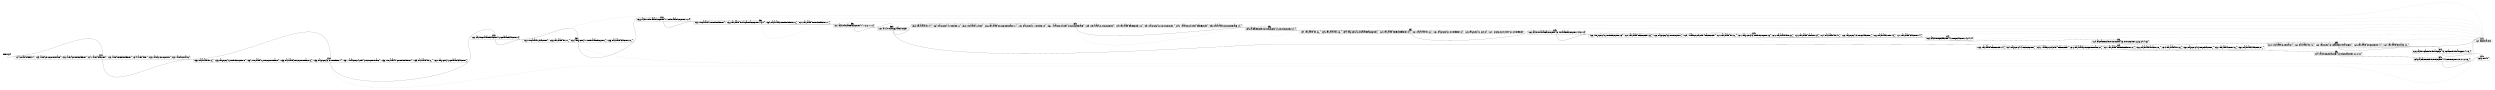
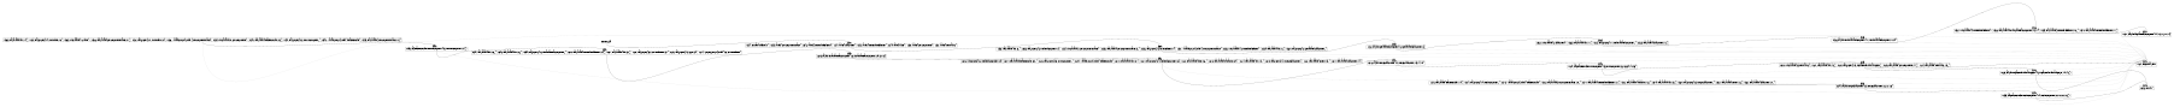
  digraph {
    rankdir=LR
    node [shape=record]
    edge [headport=n tailport=s]
    n1 [label=BB_entry549 shape=none]
    n2 [label="{12544: constant[undefined,v1]|12545: vardecl['prevComponentInstance']|12546: vardecl['prevRenderedElement']|12547: vardecl['childContext']|12548: vardecl['nextRenderedElement']|12549: vardecl['thisID']|12550: vardecl['prevComponentID']|12551: vardecl['nextMarkup']}"]
    n3 [label="{12552: read-variable['this',v3,-]|12553: read-property[v3,'_renderedComponent',v2]|12554: write-variable[v2,'prevComponentInstance']*|12555: read-variable['prevComponentInstance',v5,-]|12556: read-property[v5,'_currentElement',v4]|12557: \<variable-non-null-undef\>['prevComponentInstance']|12558: write-variable[v4,'prevRenderedElement']*|12559: read-variable['this',v8,-]|12560: read-property[v8,'_getValidatedChildContext',-]}"]
    n4 [label="{12561: call-this._getValidatedChildContext [v8,'_getValidatedChildContext',v6]}"]
    n5 [label="{12627: exceptional-return}"]
    n6 [label="{12562: write-variable[v6,'childContext']*|12563: read-variable['this',v11,-]|12564: read-property[v11,'_renderValidatedComponent',-]|12565: read-variable['childContext',v12,-]}"]
    n7 [label="{12566: call-this._renderValidatedComponent [v11,'_renderValidatedComponent',v12,v9]}"]
    n8 [label="{12567: write-variable[v9,'nextRenderedElement']*|12568: read-variable['shouldUpdateReactComponent',v15,v14]|12569: read-variable['prevRenderedElement',v16,-]|12570: read-variable['nextRenderedElement',v17,-]}"]
    n9 [label="{12571: call-shouldUpdateReactComponent [v14,v15,v16,v17,v13]}"]
-   n10 [label="{12572: if[v13](true-block:3589,false-block:3590)}"]
    n11 [label="{12573: read-variable['ReactReconciler',v19,-]|12574: read-property[v19,'receiveComponent',-]|12575: \<variable-non-null-undef\>['ReactReconciler']|12576: read-variable['prevComponentInstance',v20,-]|12577: read-variable['nextRenderedElement',v21,-]|12578: read-variable['transaction',v22,-]|12579: read-variable['this',v25,-]|12580: read-property[v25,'_mergeChildContext',-]|12581: read-variable['context',v26,-]|12582: read-variable['childContext',v27,-]}"]
    n12 [label="{12583: read-variable['this',v19,-]|12584: read-property[v19,'_rootNodeID',v18]|12585: write-variable[v18,'thisID']*|12586: read-variable['prevComponentInstance',v21,-]|12587: read-property[v21,'_rootNodeID',v20]|12588: \<variable-non-null-undef\>['prevComponentInstance']|12589: write-variable[v20,'prevComponentID']*|12590: read-variable['ReactReconciler',v23,-]|12591: read-property[v23,'unmountComponent',-]|12592: \<variable-non-null-undef\>['ReactReconciler']|12593: read-variable['prevComponentInstance',v24,-]}"]
    n13 [label="{12594: call-this._mergeChildContext [v25,'_mergeChildContext',v26,v27,v23]}"]
    n14 [label="{12596: call-ReactReconciler.unmountComponent [v23,'unmountComponent',v24,-]*}"]
    n15 [label="{12595: call-ReactReconciler.receiveComponent [v19,'receiveComponent',v20,v21,v22,v23,-]*}"]
    n16 [label="{12597: read-variable['this',v26,-]|12598: read-variable['this',v28,-]|12599: read-property[v28,'_instantiateReactComponent',-]|12600: read-variable['nextRenderedElement',v29,-]|12601: read-variable['this',v32,-]|12602: read-property[v32,'_currentElement',v31]|12603: read-property[v31,'type',v30]|12604: \<property-non-null-undef\>[v32,'_currentElement']}"]
    n17 [label="{12626: return[v1]}"]
    n18 [label="{12605: call-this._instantiateReactComponent [v28,'_instantiateReactComponent',v29,v30,v25]}"]
    n19 [label="{12606: write-property[v26,'_renderedComponent',v25]*|12607: read-variable['ReactReconciler',v35,-]|12608: read-property[v35,'mountComponent',-]|12609: \<variable-non-null-undef\>['ReactReconciler']|12610: read-variable['this',v37,-]|12611: read-property[v37,'_renderedComponent',v36]|12612: read-variable['thisID',v38,-]|12613: read-variable['transaction',v39,-]|12614: read-variable['this',v42,-]|12615: read-property[v42,'_mergeChildContext',-]|12616: read-variable['context',v43,-]|12617: read-variable['childContext',v44,-]}"]
    n20 [label="{12618: call-this._mergeChildContext [v42,'_mergeChildContext',v43,v44,v40]}"]
    n21 [label="{12619: call-ReactReconciler.mountComponent [v35,'mountComponent',v36,v38,v39,v40,v33]}"]
    n22 [label="{12620: write-variable[v33,'nextMarkup']*|12621: read-variable['this',v46,-]|12622: read-property[v46,'_replaceNodeWithMarkupByID',-]|12623: read-variable['prevComponentID',v47,-]|12624: read-variable['nextMarkup',v48,-]}"]
    n23 [label="{12625: call-this._replaceNodeWithMarkupByID [v46,'_replaceNodeWithMarkupByID',v47,v48,-]*}"]
    n1 -> n2 [headlabel="    3581"]
    n2 -> n3 [headlabel="      3582"]
    n3 -> n4 [headlabel="      3583"]
    n3 -> n5 [color=gray headlabel="      3602"]
    n4 -> n5 [color=gray]
    n4 -> n6 [headlabel="      3584"]
    n6 -> n5 [color=gray]
    n6 -> n7 [headlabel="      3585"]
    n7 -> n5 [color=gray]
    n7 -> n8 [headlabel="      3586"]
    n8 -> n5 [color=gray]
    n8 -> n9 [headlabel="      3587"]
-   n9 -> n10 [headlabel="      3588"]
-   n10 -> n11 [headlabel="      3589"]
-   n10 -> n12 [headlabel="      3590"]
    n11 -> n5 [color=gray]
    n11 -> n13 [headlabel="      3591"]
    n12 -> n5 [color=gray]
    n12 -> n14 [headlabel="      3593"]
    n13 -> n5 [color=gray]
    n13 -> n15 [headlabel="      3592"]
    n14 -> n5 [color=gray]
    n14 -> n16 [headlabel="      3594"]
    n15 -> n5 [color=gray]
    n15 -> n17 [headlabel="      3601"]
    n16 -> n18 [headlabel="      3595"]
    n18 -> n5 [color=gray]
    n18 -> n19 [headlabel="      3596"]
    n19 -> n5 [color=gray]
    n19 -> n20 [headlabel="      3597"]
    n20 -> n5 [color=gray]
    n20 -> n21 [headlabel="      3598"]
    n21 -> n5 [color=gray]
    n21 -> n22 [headlabel="      3599"]
    n22 -> n5 [color=black]
    n22 -> n23 [headlabel="      3600"]
    n23 -> n5 [color=gray]
    n23 -> n17
  }
